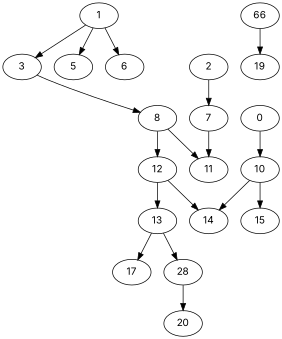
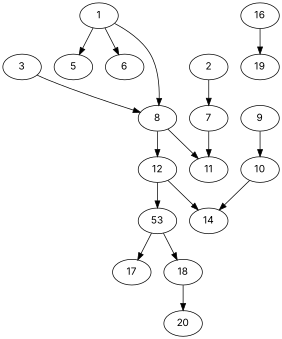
  digraph {
    fontname=Inter
    node [alpha=0.09 fontname=Inter]
    edge [fontname=Inter]
    1 [alpha=0.01 expect_size=28991488]
    3 [alpha=0.04 expect_size=26308608]
    5 [alpha=0.14 expect_size=33363968]
    6 [alpha=0.15 expect_size=45106176]
    8 [alpha=0.16 expect_size=22857728]
    11 [alpha=0.06 expect_size=16663552]
    12 [alpha=0.00 expect_size=19665920]
-   9 [alpha=0.19 expect_size=28802048 label=0]
+   9 [alpha=0.19 expect_size=28802048]
    10 [alpha=0.08 expect_size=45937664]
    2 [expect_size=21492736]
    7 [alpha=0.12 expect_size=46798848]
    14 [alpha=0.05 expect_size=49608704]
-   13 [expect_size=39830528]
-   15 [alpha=0.03 expect_size=37113856]
+   13 [expect_size=39830528 label=53]
    17 [alpha=0.02 expect_size=11712512]
-   18 [expect_size=40188928 label=28]
-   16 [alpha=0.15 expect_size=24113152 label=66]
+   18 [expect_size=40188928]
+   16 [alpha=0.15 expect_size=24113152]
    19 [alpha=0.14 expect_size=30958592]
    20 [alpha=0.06 expect_size=28219392]
-   1 -> 3
+   1 -> 8
    1 -> 5
    1 -> 6
    3 -> 8
    8 -> 11
    8 -> 12
    12 -> 14
    12 -> 13
    9 -> 10
    10 -> 14
-   10 -> 15
    2 -> 7
    7 -> 11
    13 -> 17
    13 -> 18
    18 -> 20
    16 -> 19
  }
